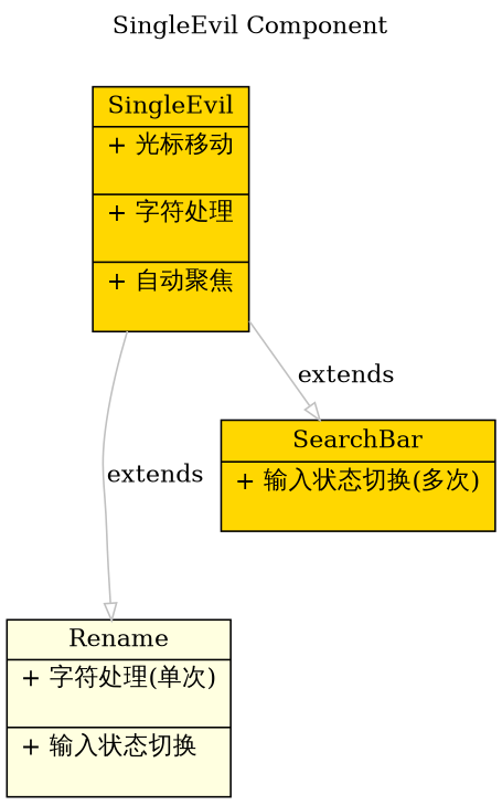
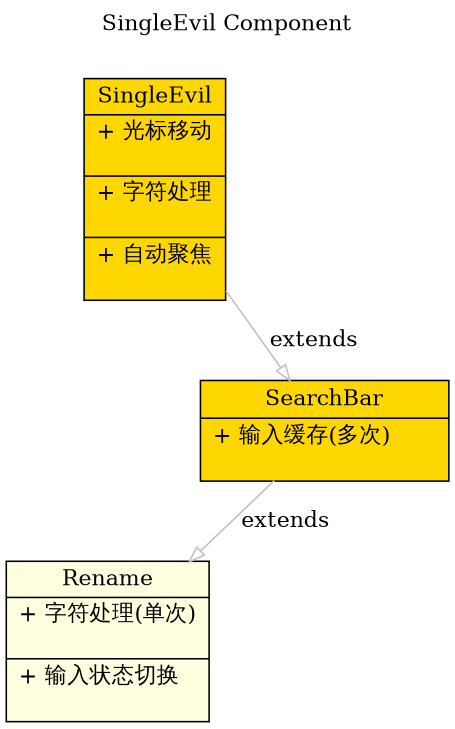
  digraph {
    compound=true
    fontname="DejaVu Serif"
    label="SingleEvil Component"
    labelloc=t
    node [color=black fillcolor=gold fontname="DejaVu Serif" ordering=out shape=record style=filled]
    edge [arrowhead=empty color=gray fontname="DejaVu Serif"]
    n1 [label="{SingleEvil\n           | + 光标移动\l\n           | + 字符处理\l\n           | + 自动聚焦\l\n           }"]
    n2 [fillcolor=lightyellow label="{Rename\n  				| + 字符处理(单次)\l\n  				| + 输入状态切换\l\n        }"]
-   n3 [label="{SearchBar\n  | + 输入状态切换(多次)\l\n}"]
-   n1 -> n2 [label=extends]
+   n3 [label="{SearchBar\n  | + 输入缓存(多次)\l\n}"]
+   n3 -> n2 [label=extends]
    n1 -> n3 [label=extends]
  }
